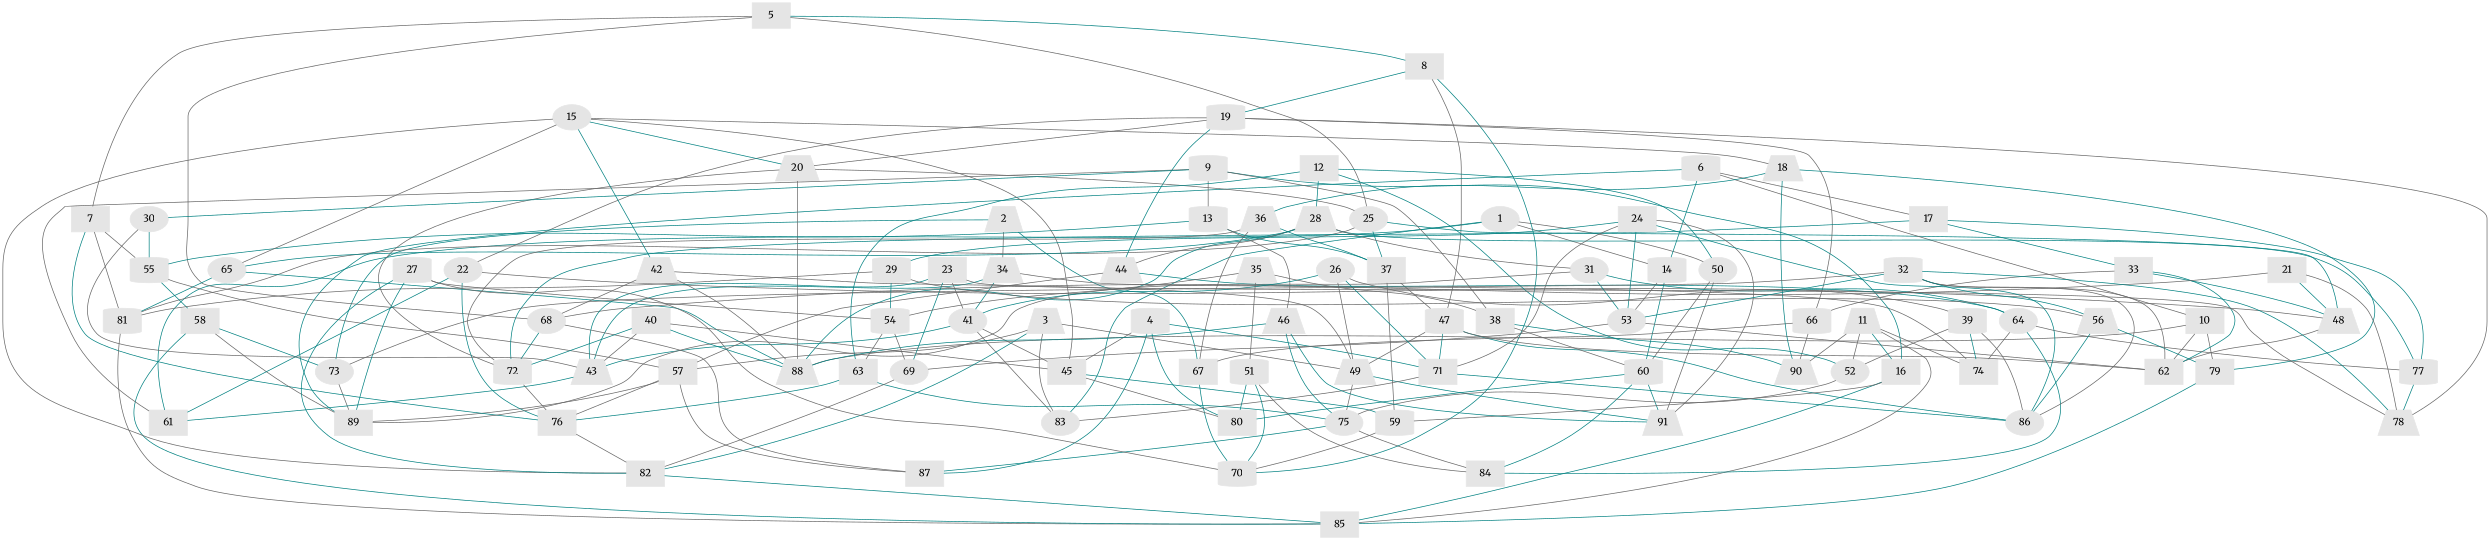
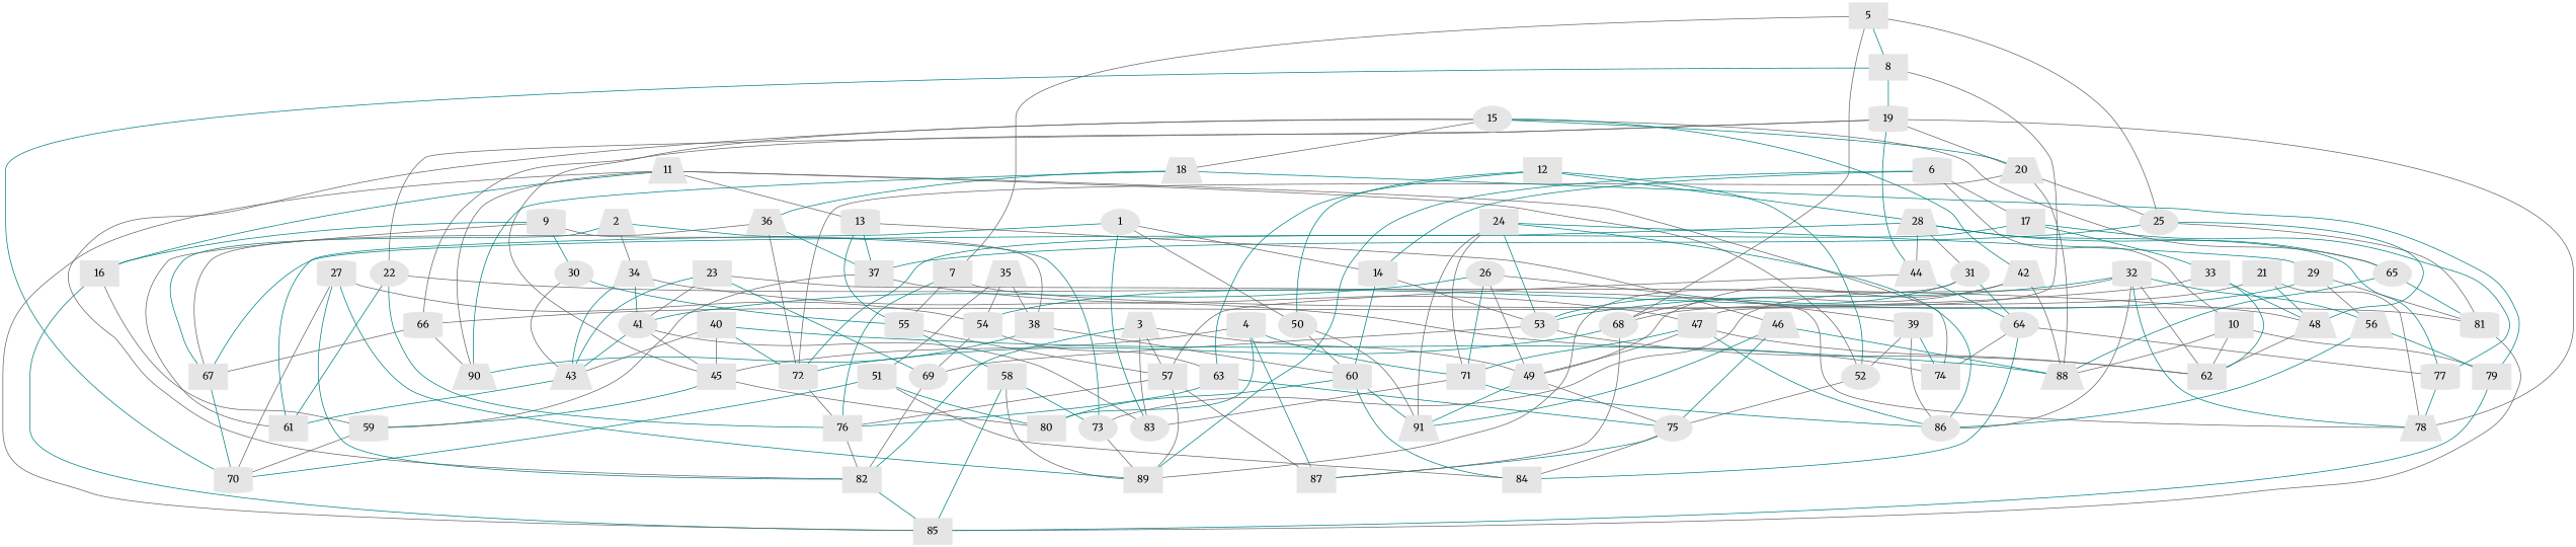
  graph {
    fontname=Merriweather
    node [color=gray90 fontname=Merriweather shape=box style=filled]
    edge [color=gray40 fontname=Merriweather weight=1.0]
    1 [shape=ellipse]
    14 [shape=cylinder]
    50 [shape=ellipse]
    61
    83 [shape=ellipse]
    53 [shape=ellipse]
    60 [shape=cylinder]
    91 [shape=trapezium]
    2 [shape=trapezium]
    34 [shape=trapezium]
    67
    73 [shape=ellipse]
    74
    41 [shape=ellipse]
    43 [shape=trapezium]
    70 [shape=cylinder]
    89
    3 [shape=trapezium]
    49 [shape=trapezium]
    57
    82
    75 [shape=ellipse]
    87
    76
    85
    4 [shape=cylinder]
    45
    71
    80
    59 [shape=cylinder]
    86 [shape=ellipse]
    5
    7
    8
    25 [shape=ellipse]
    68 [shape=ellipse]
    55 [shape=cylinder]
    81 [shape=cylinder]
    19 [shape=cylinder]
    47 [shape=cylinder]
    37
    48 [shape=trapezium]
    72 [shape=cylinder]
    6 [shape=cylinder]
    10
    17
    62
    79
    88 [shape=trapezium]
    33
    77 [shape=cylinder]
    58
    20 [shape=trapezium]
    22 [shape=ellipse]
    44 [shape=trapezium]
    66 [shape=cylinder]
    78 [shape=trapezium]
    9 [shape=cylinder]
    16
    30 [shape=ellipse]
    38
    90 [shape=trapezium]
    11 [shape=trapezium]
    13 [shape=cylinder]
    52 [shape=ellipse]
    46 [shape=trapezium]
    12
    28 [shape=trapezium]
    63
    65 [shape=ellipse]
    31 [shape=ellipse]
    69 [shape=ellipse]
    84
    15 [shape=ellipse]
    18 [shape=trapezium]
    42 [shape=trapezium]
    36 [shape=trapezium]
    64 [shape=ellipse]
    21
    23
    24
    29 [shape=cylinder]
    54 [shape=cylinder]
    56 [shape=trapezium]
    26 [shape=ellipse]
    39 [shape=cylinder]
    27 [shape=cylinder]
    32 [shape=cylinder]
    35 [shape=trapezium]
    51 [shape=cylinder]
    40
    1 -- 14
    1 -- 50
    1 -- 61 [color=teal]
    1 -- 83 [color=teal]
    14 -- 53
    14 -- 60 [color=teal]
    50 -- 60
    50 -- 91
    53 -- 62
    53 -- 69
    60 -- 91 [color=teal]
    60 -- 80 [color=teal]
    60 -- 84 [color=teal]
    2 -- 34
    2 -- 67 [color=teal weight=2.0]
    2 -- 73 [color=teal]
    34 -- 74
    34 -- 41 [color=teal]
    34 -- 43 [color=teal]
    67 -- 70 [color=teal weight=2.0]
    73 -- 89
    41 -- 83
    41 -- 43 [color=teal]
    41 -- 45
    43 -- 61 [color=teal]
    3 -- 83
    3 -- 49
    3 -- 57
    3 -- 82 [color=teal]
    49 -- 91 [color=teal]
    49 -- 75
    57 -- 89
    57 -- 87
    57 -- 76
    82 -- 85 [color=teal]
    75 -- 87 [color=teal]
    75 -- 84
    76 -- 82
    4 -- 87 [color=teal]
    4 -- 45
    4 -- 71 [color=teal]
    4 -- 80 [color=teal]
    45 -- 80
    45 -- 59 [color=teal]
    71 -- 83
    71 -- 86 [color=teal]
    59 -- 70
    5 -- 7
    5 -- 8 [color=teal]
    5 -- 25
    5 -- 68
    7 -- 76 [color=teal]
    7 -- 55
    7 -- 81
    8 -- 70 [color=teal]
    8 -- 19 [color=teal]
    8 -- 47
    25 -- 81
    25 -- 37 [color=teal weight=2.0]
    25 -- 48 [color=teal]
    68 -- 87
    68 -- 72 [color=teal]
    55 -- 57
    55 -- 58 [color=teal]
    81 -- 85
    19 -- 20
    19 -- 22
    19 -- 44 [color=teal]
    19 -- 66
    19 -- 78
    47 -- 49
    47 -- 71 [color=teal]
    47 -- 86 [color=teal]
    47 -- 62
    37 -- 59
    37 -- 47
    48 -- 62
    72 -- 76
    6 -- 14 [color=teal]
    6 -- 89 [color=teal]
    6 -- 10
    6 -- 17
    10 -- 62
    10 -- 79
    10 -- 88
    17 -- 72 [color=teal]
    17 -- 33 [color=teal]
    17 -- 77 [color=teal]
    79 -- 85 [color=teal]
    33 -- 48 [color=teal]
    33 -- 62 [color=teal]
    33 -- 66
    77 -- 78 [color=teal weight=2.0]
    58 -- 73 [color=teal]
    58 -- 89
    58 -- 85 [color=teal]
    20 -- 25
    20 -- 72
    20 -- 88
    22 -- 61 [color=teal]
    22 -- 76 [color=teal]
    22 -- 48
    44 -- 57
    44 -- 64 [color=teal]
    66 -- 67
    66 -- 90
    9 -- 61
    9 -- 16 [color=teal]
    9 -- 30 [color=teal]
    9 -- 38
    16 -- 85 [color=teal]
    16 -- 59
    30 -- 43
    30 -- 55 [color=teal weight=2.0]
    38 -- 60
    38 -- 90 [color=teal]
    11 -- 74
    11 -- 85
    11 -- 16 [color=teal]
    11 -- 90
-   9 -- 13
+   11 -- 13
    11 -- 52
    13 -- 55 [color=teal]
    13 -- 37 [color=teal]
    13 -- 46
    52 -- 75
    46 -- 91 [color=teal]
    46 -- 75 [color=teal]
    46 -- 88 [color=teal]
    12 -- 50 [color=teal]
    12 -- 52 [color=teal]
    12 -- 28 [color=teal]
    12 -- 63 [color=teal]
-   28 -- 88 [color=teal]
+   28 -- 67 [color=teal]
    28 -- 77 [color=teal]
    28 -- 44
    28 -- 65 [color=teal]
    28 -- 31
    63 -- 75 [color=teal]
    63 -- 76 [color=teal]
    65 -- 81 [color=teal]
    65 -- 88 [color=teal]
    31 -- 53 [color=teal]
    31 -- 89
    31 -- 64 [color=teal]
    69 -- 82
    15 -- 82
    15 -- 45
    15 -- 20 [color=teal]
    15 -- 65
    15 -- 18
    15 -- 42 [color=teal]
    18 -- 79 [color=teal]
    18 -- 90 [color=teal]
    18 -- 36 [color=teal]
    42 -- 49
    42 -- 68
    42 -- 88
    36 -- 67
    36 -- 37 [color=teal]
    36 -- 72
    64 -- 74
    64 -- 77 [weight=2.0]
    64 -- 84 [color=teal]
    21 -- 68 [weight=2.0]
    21 -- 48 [color=teal]
    21 -- 78
    23 -- 41
    23 -- 43 [color=teal]
    23 -- 78
    23 -- 69 [color=teal]
    24 -- 53 [color=teal]
    24 -- 91 [weight=2.0]
    24 -- 71
    24 -- 86 [color=teal]
    24 -- 29 [color=teal]
    29 -- 81
    29 -- 54 [color=teal]
    29 -- 56
    54 -- 63
    54 -- 69
    56 -- 86 [color=teal]
    56 -- 79 [color=teal]
    26 -- 41 [color=teal]
    26 -- 49
    26 -- 71 [color=teal]
    26 -- 39
    39 -- 74 [color=teal]
    39 -- 86
    39 -- 52
    27 -- 70
    27 -- 89 [color=teal]
    27 -- 82 [color=teal]
    27 -- 54
    32 -- 53 [color=teal]
    32 -- 73
    32 -- 86
    32 -- 62
    32 -- 78 [color=teal]
    32 -- 56 [color=teal]
    35 -- 38
    35 -- 54 [weight=2.0]
    35 -- 51
    51 -- 70 [color=teal]
    51 -- 80 [color=teal]
    51 -- 84
    40 -- 43
    40 -- 45
    40 -- 72 [color=teal]
    40 -- 88 [color=teal]
  }
